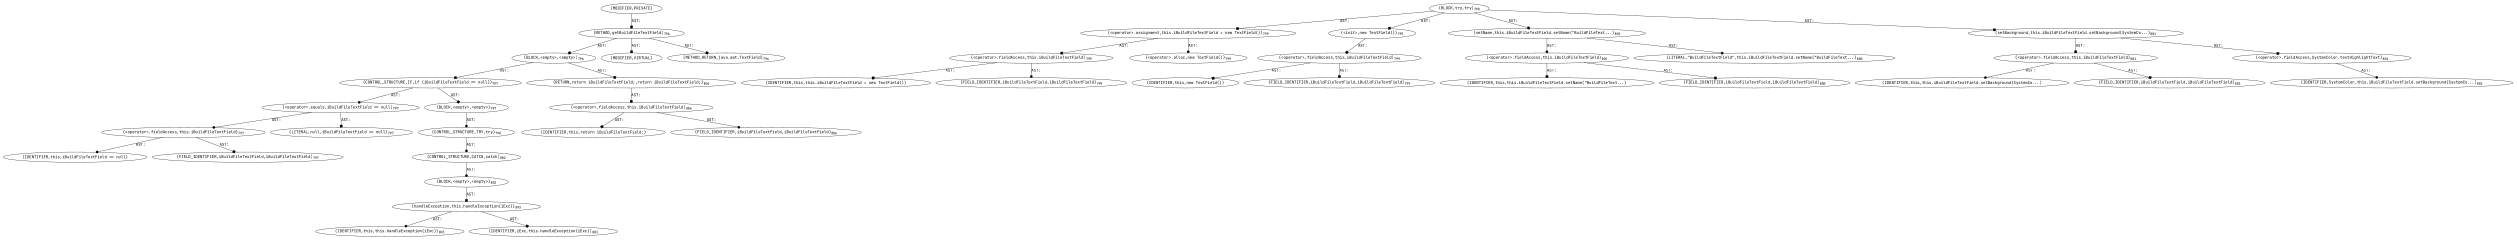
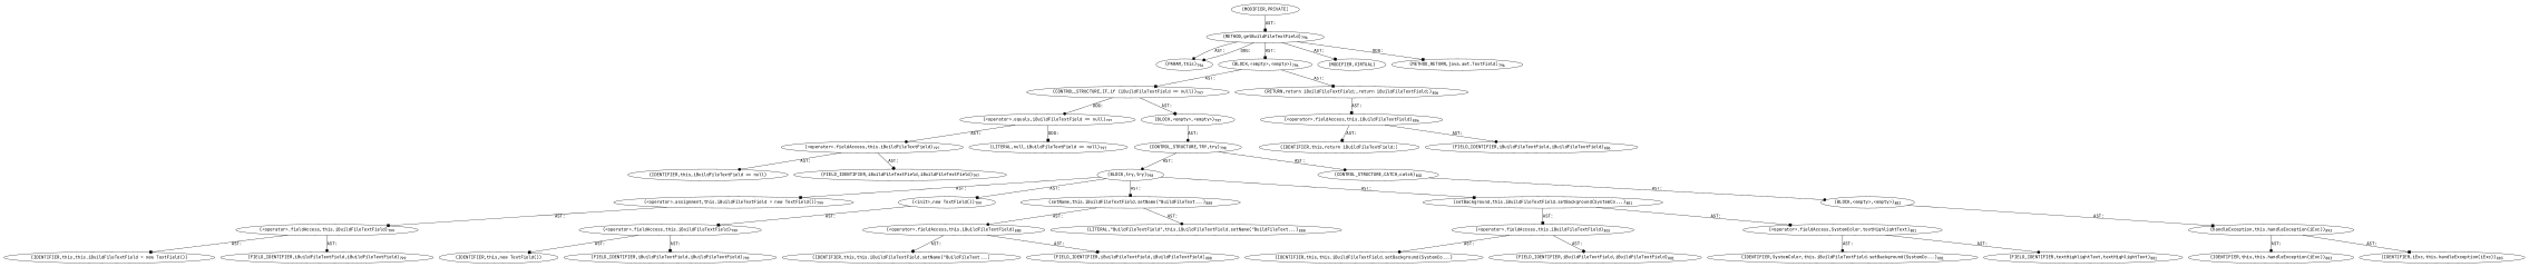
  digraph {
    fontname="JetBrains Mono"
    node [fontname="JetBrains Mono"]
    edge [arrowhead=box fontname="JetBrains Mono"]
    n1 [label=<(METHOD,getBuildFileTextField)<SUB>796</SUB>>]
+   n2 [label=<(PARAM,this)<SUB>796</SUB>>]
    n3 [label=<(BLOCK,&lt;empty&gt;,&lt;empty&gt;)<SUB>796</SUB>>]
    n4 [label=<(MODIFIER,VIRTUAL)>]
    n5 [label=<(METHOD_RETURN,java.awt.TextField)<SUB>796</SUB>>]
    n6 [label=<(CONTROL_STRUCTURE,IF,if (iBuildFileTextField == null))<SUB>797</SUB>>]
    n7 [label=<(RETURN,return iBuildFileTextField;,return iBuildFileTextField;)<SUB>806</SUB>>]
    n8 [label=<(MODIFIER,PRIVATE)>]
    n9 [label=<(&lt;operator&gt;.equals,iBuildFileTextField == null)<SUB>797</SUB>>]
    n10 [label=<(BLOCK,&lt;empty&gt;,&lt;empty&gt;)<SUB>797</SUB>>]
    n11 [label=<(&lt;operator&gt;.fieldAccess,this.iBuildFileTextField)<SUB>806</SUB>>]
    n12 [label=<(&lt;operator&gt;.fieldAccess,this.iBuildFileTextField)<SUB>797</SUB>>]
    n13 [label=<(LITERAL,null,iBuildFileTextField == null)<SUB>797</SUB>>]
    n14 [label=<(CONTROL_STRUCTURE,TRY,try)<SUB>798</SUB>>]
    n15 [label=<(IDENTIFIER,this,iBuildFileTextField == null)>]
    n16 [label=<(FIELD_IDENTIFIER,iBuildFileTextField,iBuildFileTextField)<SUB>797</SUB>>]
    n17 [label=<(BLOCK,try,try)<SUB>798</SUB>>]
    n18 [label=<(CONTROL_STRUCTURE,CATCH,catch)<SUB>802</SUB>>]
    n19 [label=<(&lt;operator&gt;.assignment,this.iBuildFileTextField = new TextField())<SUB>799</SUB>>]
    n20 [label=<(&lt;init&gt;,new TextField())<SUB>799</SUB>>]
    n21 [label=<(setName,this.iBuildFileTextField.setName(&quot;BuildFileText...)<SUB>800</SUB>>]
    n22 [label=<(setBackground,this.iBuildFileTextField.setBackground(SystemCo...)<SUB>801</SUB>>]
    n23 [label=<(BLOCK,&lt;empty&gt;,&lt;empty&gt;)<SUB>802</SUB>>]
    n24 [label=<(&lt;operator&gt;.fieldAccess,this.iBuildFileTextField)<SUB>799</SUB>>]
-   n25 [label=<(&lt;operator&gt;.alloc,new TextField())<SUB>799</SUB>>]
    n26 [label=<(&lt;operator&gt;.fieldAccess,this.iBuildFileTextField)<SUB>799</SUB>>]
    n27 [label=<(&lt;operator&gt;.fieldAccess,this.iBuildFileTextField)<SUB>800</SUB>>]
    n28 [label=<(LITERAL,&quot;BuildFileTextField&quot;,this.iBuildFileTextField.setName(&quot;BuildFileText...)<SUB>800</SUB>>]
    n29 [label=<(&lt;operator&gt;.fieldAccess,this.iBuildFileTextField)<SUB>801</SUB>>]
    n30 [label=<(&lt;operator&gt;.fieldAccess,SystemColor.textHighlightText)<SUB>801</SUB>>]
    n31 [label=<(IDENTIFIER,this,this.iBuildFileTextField = new TextField())>]
    n32 [label=<(FIELD_IDENTIFIER,iBuildFileTextField,iBuildFileTextField)<SUB>799</SUB>>]
    n33 [label=<(IDENTIFIER,this,new TextField())>]
    n34 [label=<(FIELD_IDENTIFIER,iBuildFileTextField,iBuildFileTextField)<SUB>799</SUB>>]
    n35 [label=<(IDENTIFIER,this,this.iBuildFileTextField.setName(&quot;BuildFileText...)>]
    n36 [label=<(FIELD_IDENTIFIER,iBuildFileTextField,iBuildFileTextField)<SUB>800</SUB>>]
    n37 [label=<(IDENTIFIER,this,this.iBuildFileTextField.setBackground(SystemCo...)>]
    n38 [label=<(FIELD_IDENTIFIER,iBuildFileTextField,iBuildFileTextField)<SUB>801</SUB>>]
    n39 [label=<(IDENTIFIER,SystemColor,this.iBuildFileTextField.setBackground(SystemCo...)<SUB>801</SUB>>]
+   n40 [label=<(FIELD_IDENTIFIER,textHighlightText,textHighlightText)<SUB>801</SUB>>]
    n41 [label=<(handleException,this.handleException(iExc))<SUB>893</SUB>>]
    n42 [label=<(IDENTIFIER,this,this.handleException(iExc))<SUB>803</SUB>>]
    n43 [label=<(IDENTIFIER,iExc,this.handleException(iExc))<SUB>803</SUB>>]
    n44 [label=<(IDENTIFIER,this,return iBuildFileTextField;)>]
    n45 [label=<(FIELD_IDENTIFIER,iBuildFileTextField,iBuildFileTextField)<SUB>806</SUB>>]
+   n1 -> n2 [arrowhead=dot label="AST: "]
+   n1 -> n2 [arrowhead=dot label="DDG: "]
    n1 -> n3 [label="AST: "]
    n1 -> n4 [label="AST: "]
-   n1 -> n5 [label="AST: "]
+   n1 -> n5 [label="DDG: "]
    n3 -> n6 [label="AST: "]
    n3 -> n7 [label="AST: "]
-   n6 -> n9 [arrowhead=dot label="AST: "]
+   n6 -> n9 [arrowhead=dot label="DDG: "]
    n6 -> n10 [label="AST: "]
    n7 -> n11 [label="AST: "]
    n8 -> n1 [label="AST: "]
    n9 -> n12 [arrowhead=dot label="AST: "]
-   n9 -> n13 [label="AST: "]
+   n9 -> n13 [label="DDG: "]
    n10 -> n14 [arrowhead=dot label="AST: "]
    n11 -> n44 [label="AST: "]
    n11 -> n45 [arrowhead=dot label="AST: "]
    n12 -> n15 [arrowhead=dot label="AST: "]
    n12 -> n16 [label="AST: "]
+   n14 -> n17 [arrowhead=dot label="AST: "]
    n14 -> n18 [arrowhead=dot label="AST: "]
    n17 -> n19 [label="AST: "]
    n17 -> n20 [label="AST: "]
    n17 -> n21 [label="AST: "]
    n17 -> n22 [label="AST: "]
    n18 -> n23 [arrowhead=dot label="AST: "]
    n19 -> n24 [label="AST: "]
-   n19 -> n25 [arrowhead=dot label="AST: "]
    n20 -> n26 [label="AST: "]
    n21 -> n27 [arrowhead=dot label="AST: "]
    n21 -> n28 [arrowhead=dot label="AST: "]
    n22 -> n29 [label="AST: "]
    n22 -> n30 [label="AST: "]
    n23 -> n41 [label="AST: "]
    n24 -> n31 [label="AST: "]
    n24 -> n32 [arrowhead=dot label="AST: "]
    n26 -> n33 [label="AST: "]
    n26 -> n34 [label="AST: "]
    n27 -> n35 [label="AST: "]
    n27 -> n36 [label="AST: "]
    n29 -> n37 [arrowhead=dot label="AST: "]
    n29 -> n38 [label="AST: "]
    n30 -> n39 [arrowhead=dot label="AST: "]
+   n30 -> n40 [arrowhead=dot label="AST: "]
    n41 -> n42 [arrowhead=dot label="AST: "]
    n41 -> n43 [label="AST: "]
  }
